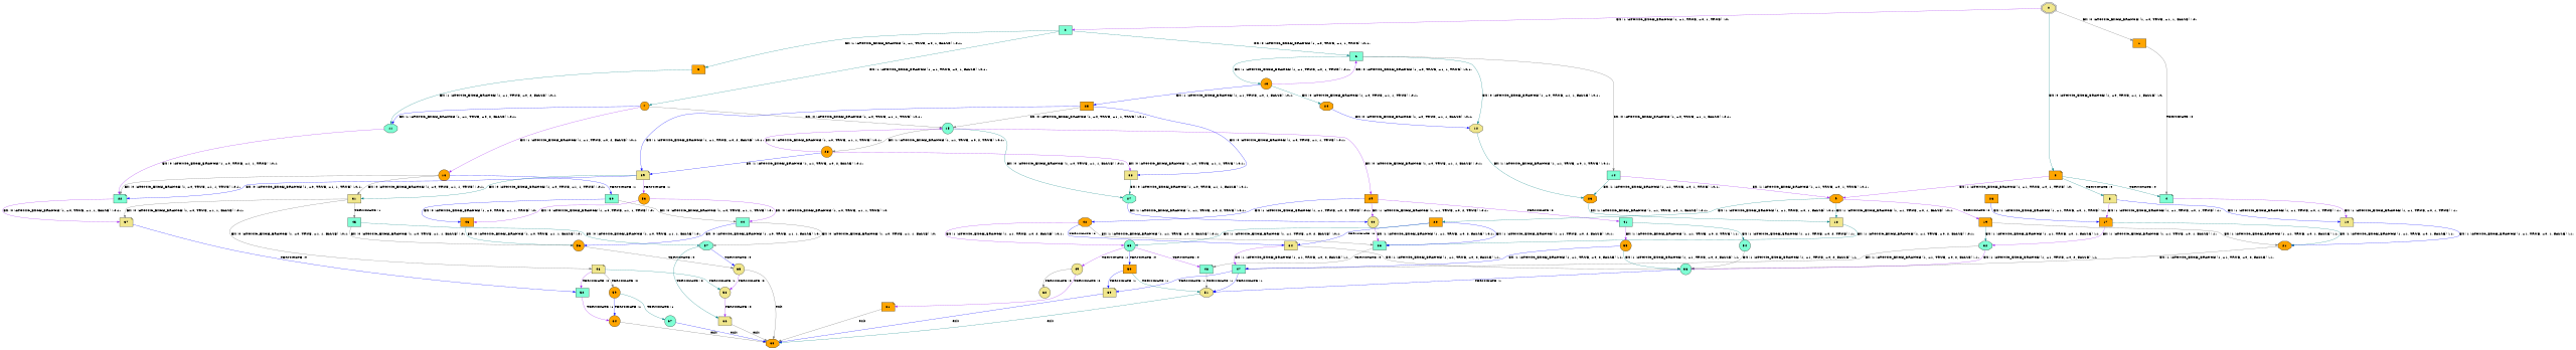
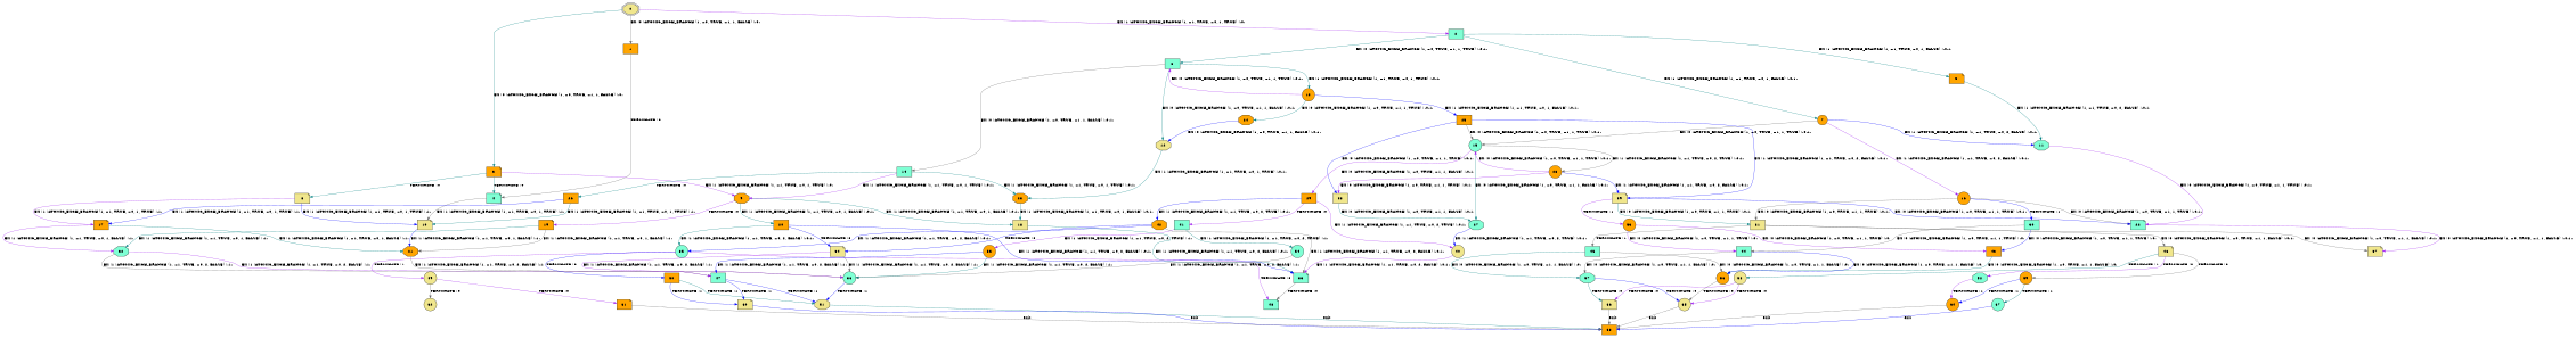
  digraph {
    node [fillcolor=orange shape=circle style=filled]
    edge [color=teal]
    0 [fillcolor=khaki peripheries=2 shape=octagon]
    1 [shape=box]
    2 [fillcolor=aquamarine shape=box]
    3 [shape=note]
    4 [fillcolor=aquamarine shape=note]
    5 [shape=note]
    6 [fillcolor=aquamarine shape=box]
    7
    8 [fillcolor=khaki shape=note]
    9 [shape=octagon]
    10 [fillcolor=khaki shape=note]
    11 [fillcolor=aquamarine shape=octagon]
    12 [fillcolor=khaki shape=octagon]
    13
    14 [fillcolor=aquamarine shape=box]
    15 [fillcolor=aquamarine]
    16
    17 [shape=note]
    18 [fillcolor=khaki shape=box]
    19 [shape=note]
    20 [shape=box]
    21 [shape=octagon]
    22 [fillcolor=aquamarine shape=note]
    23 [shape=octagon]
    24 [shape=octagon]
    25 [shape=box]
    26 [shape=box]
    27 [fillcolor=aquamarine shape=octagon]
    28
    29 [shape=box]
    30 [fillcolor=aquamarine shape=box]
    31 [fillcolor=khaki shape=box]
    32 [fillcolor=aquamarine shape=octagon]
    33 [fillcolor=aquamarine shape=note]
    34 [fillcolor=khaki shape=note]
    35 [fillcolor=aquamarine]
    36 [fillcolor=aquamarine]
    37 [fillcolor=khaki shape=note]
    38 [fillcolor=khaki shape=box]
    39 [fillcolor=khaki shape=note]
    40 [fillcolor=khaki]
    41 [fillcolor=aquamarine shape=box]
    42 [shape=octagon]
    43 [shape=box]
    44 [fillcolor=aquamarine shape=box]
    45 [fillcolor=aquamarine shape=box]
    46 [fillcolor=khaki shape=note]
    47 [fillcolor=aquamarine shape=box]
    48 [fillcolor=aquamarine shape=note]
    49 [fillcolor=khaki]
    50 [shape=box]
    51 [fillcolor=khaki shape=octagon]
-   52 [fillcolor=aquamarine shape=box]
+   52 [fillcolor=aquamarine shape=octagon]
    53
    54 [fillcolor=aquamarine]
    55
    56
    57 [fillcolor=aquamarine shape=octagon]
    58 [fillcolor=khaki]
    59
    60 [fillcolor=khaki shape=note]
    61 [shape=note]
    62 [fillcolor=khaki]
-   63 [shape=octagon]
+   63 [shape=box]
    64
    65 [fillcolor=khaki]
    66 [fillcolor=khaki shape=note]
    67 [fillcolor=aquamarine]
    0 -> 1 [color=gray40 label="EX !0 !ATOMIC_EXCH_BRANCH (1, +0, TRUE, +1, 1, FALSE) !:0:"]
    0 -> 2 [color=purple label="EX !1 !ATOMIC_EXCH_BRANCH (1, +1, TRUE, +0, 1, TRUE) !:0:"]
    0 -> 3 [label="EX !0 !ATOMIC_EXCH_BRANCH (1, +0, TRUE, +1, 1, FALSE) !:0:"]
    1 -> 4 [color=gray40 label="TERMINATE !0"]
    2 -> 5 [label="EX !1 !ATOMIC_EXCH_BRANCH (1, +1, TRUE, +0, 1, FALSE) !:0:1:"]
    2 -> 6 [label="EX !0 !ATOMIC_EXCH_BRANCH (1, +0, TRUE, +1, 1, TRUE) !:0:1:"]
    2 -> 7 [label="EX !1 !ATOMIC_EXCH_BRANCH (1, +1, TRUE, +0, 1, FALSE) !:0:1:"]
    3 -> 4 [label="TERMINATE !0"]
    3 -> 8 [label="TERMINATE !0"]
    3 -> 9 [color=purple label="EX !1 !ATOMIC_EXCH_BRANCH (1, +1, TRUE, +0, 1, TRUE) !:0:"]
-   4 -> 10 [color=purple label="EX !1 !ATOMIC_EXCH_BRANCH (1, +1, TRUE, +0, 1, TRUE) !:1:"]
+   4 -> 10 [color=gray40 label="EX !1 !ATOMIC_EXCH_BRANCH (1, +1, TRUE, +0, 1, TRUE) !:1:"]
    5 -> 11 [label="EX !1 !ATOMIC_EXCH_BRANCH (1, +1, TRUE, +0, 2, FALSE) !:0:1:"]
    6 -> 12 [label="EX !0 !ATOMIC_EXCH_BRANCH (1, +0, TRUE, +1, 1, FALSE) !:0:1:"]
    6 -> 13 [label="EX !1 !ATOMIC_EXCH_BRANCH (1, +1, TRUE, +0, 1, TRUE) !:0:1:"]
    6 -> 14 [color=gray40 label="EX !0 !ATOMIC_EXCH_BRANCH (1, +0, TRUE, +1, 1, FALSE) !:0:1:"]
    7 -> 11 [color=blue label="EX !1 !ATOMIC_EXCH_BRANCH (1, +1, TRUE, +0, 2, FALSE) !:0:1:"]
    7 -> 15 [color=gray40 label="EX !0 !ATOMIC_EXCH_BRANCH (1, +0, TRUE, +1, 1, TRUE) !:0:1:"]
    7 -> 16 [color=purple label="EX !1 !ATOMIC_EXCH_BRANCH (1, +1, TRUE, +0, 2, FALSE) !:0:1:"]
    8 -> 10 [color=blue label="EX !1 !ATOMIC_EXCH_BRANCH (1, +1, TRUE, +0, 1, TRUE) !:1:"]
    8 -> 17 [color=purple label="EX !1 !ATOMIC_EXCH_BRANCH (1, +1, TRUE, +0, 1, TRUE) !:1:"]
    9 -> 18 [label="EX !1 !ATOMIC_EXCH_BRANCH (1, +1, TRUE, +0, 1, FALSE) !:0:1:"]
    9 -> 19 [color=purple label="TERMINATE !0"]
    9 -> 20 [label="EX !1 !ATOMIC_EXCH_BRANCH (1, +1, TRUE, +0, 1, FALSE) !:0:1:"]
    10 -> 21 [color=blue label="EX !1 !ATOMIC_EXCH_BRANCH (1, +1, TRUE, +0, 1, FALSE) !:1:"]
    11 -> 22 [color=purple label="EX !0 !ATOMIC_EXCH_BRANCH (1, +0, TRUE, +1, 1, TRUE) !:0:1:"]
    12 -> 23 [label="EX !1 !ATOMIC_EXCH_BRANCH (1, +1, TRUE, +0, 1, TRUE) !:0:1:"]
    13 -> 6 [color=purple label="EX !0 !ATOMIC_EXCH_BRANCH (1, +0, TRUE, +1, 1, TRUE) !:0:1:"]
    13 -> 24 [label="EX !0 !ATOMIC_EXCH_BRANCH (1, +0, TRUE, +1, 1, TRUE) !:0:1:"]
    13 -> 25 [color=blue label="EX !1 !ATOMIC_EXCH_BRANCH (1, +1, TRUE, +0, 1, FALSE) !:0:1:"]
    14 -> 9 [color=purple label="EX !1 !ATOMIC_EXCH_BRANCH (1, +1, TRUE, +0, 1, TRUE) !:0:1:"]
    14 -> 23 [label="EX !1 !ATOMIC_EXCH_BRANCH (1, +1, TRUE, +0, 1, TRUE) !:0:1:"]
+   14 -> 26 [label="TERMINATE !0"]
    15 -> 27 [label="EX !0 !ATOMIC_EXCH_BRANCH (1, +0, TRUE, +1, 1, FALSE) !:0:1:"]
    15 -> 28 [color=gray40 label="EX !1 !ATOMIC_EXCH_BRANCH (1, +1, TRUE, +0, 2, TRUE) !:0:1:"]
    15 -> 29 [color=purple label="EX !0 !ATOMIC_EXCH_BRANCH (1, +0, TRUE, +1, 1, FALSE) !:0:1:"]
    16 -> 22 [color=gray40 label="EX !0 !ATOMIC_EXCH_BRANCH (1, +0, TRUE, +1, 1, TRUE) !:0:1:"]
    16 -> 30 [color=blue label="TERMINATE !1"]
    16 -> 31 [color=gray40 label="EX !0 !ATOMIC_EXCH_BRANCH (1, +0, TRUE, +1, 1, TRUE) !:0:1:"]
    17 -> 21 [label="EX !1 !ATOMIC_EXCH_BRANCH (1, +1, TRUE, +0, 1, FALSE) !:1:"]
    17 -> 32 [color=purple label="EX !1 !ATOMIC_EXCH_BRANCH (1, +1, TRUE, +0, 1, FALSE) !:1:"]
    18 -> 33 [label="EX !1 !ATOMIC_EXCH_BRANCH (1, +1, TRUE, +0, 2, FALSE) !:0:1:"]
    19 -> 21 [color=gray40 label="EX !1 !ATOMIC_EXCH_BRANCH (1, +1, TRUE, +0, 1, FALSE) !:1:"]
    19 -> 32 [label="EX !1 !ATOMIC_EXCH_BRANCH (1, +1, TRUE, +0, 1, FALSE) !:1:"]
    20 -> 33 [color=blue label="EX !1 !ATOMIC_EXCH_BRANCH (1, +1, TRUE, +0, 2, FALSE) !:0:1:"]
    20 -> 34 [color=blue label="TERMINATE !0"]
    20 -> 35 [label="EX !1 !ATOMIC_EXCH_BRANCH (1, +1, TRUE, +0, 2, FALSE) !:0:1:"]
    21 -> 36 [color=gray40 label="EX !1 !ATOMIC_EXCH_BRANCH (1, +1, TRUE, +0, 2, FALSE) !:1:"]
    22 -> 37 [color=purple label="EX !0 !ATOMIC_EXCH_BRANCH (1, +0, TRUE, +1, 1, FALSE) !:0:1:"]
    23 -> 18 [label="EX !1 !ATOMIC_EXCH_BRANCH (1, +1, TRUE, +0, 1, FALSE) !:0:1:"]
    24 -> 12 [color=blue label="EX !0 !ATOMIC_EXCH_BRANCH (1, +0, TRUE, +1, 1, FALSE) !:0:1:"]
    25 -> 15 [color=gray40 label="EX !0 !ATOMIC_EXCH_BRANCH (1, +0, TRUE, +1, 1, TRUE) !:0:1:"]
    25 -> 38 [color=blue label="EX !0 !ATOMIC_EXCH_BRANCH (1, +0, TRUE, +1, 1, TRUE) !:0:1:"]
    25 -> 39 [color=blue label="EX !1 !ATOMIC_EXCH_BRANCH (1, +1, TRUE, +0, 2, FALSE) !:0:1:"]
+   26 -> 10 [label="EX !1 !ATOMIC_EXCH_BRANCH (1, +1, TRUE, +0, 1, TRUE) !:1:"]
    26 -> 17 [color=blue label="EX !1 !ATOMIC_EXCH_BRANCH (1, +1, TRUE, +0, 1, TRUE) !:1:"]
    27 -> 40 [color=blue label="EX !1 !ATOMIC_EXCH_BRANCH (1, +1, TRUE, +0, 2, TRUE) !:0:1:"]
    28 -> 15 [color=purple label="EX !0 !ATOMIC_EXCH_BRANCH (1, +0, TRUE, +1, 1, TRUE) !:0:1:"]
    28 -> 38 [color=purple label="EX !0 !ATOMIC_EXCH_BRANCH (1, +0, TRUE, +1, 1, TRUE) !:0:1:"]
    28 -> 39 [color=blue label="EX !1 !ATOMIC_EXCH_BRANCH (1, +1, TRUE, +0, 2, FALSE) !:0:1:"]
    29 -> 40 [color=purple label="EX !1 !ATOMIC_EXCH_BRANCH (1, +1, TRUE, +0, 2, TRUE) !:0:1:"]
    29 -> 41 [color=purple label="TERMINATE !0"]
    29 -> 42 [color=blue label="EX !1 !ATOMIC_EXCH_BRANCH (1, +1, TRUE, +0, 2, TRUE) !:0:1:"]
    30 -> 43 [color=blue label="EX !0 !ATOMIC_EXCH_BRANCH (1, +0, TRUE, +1, 1, TRUE) !:0:"]
    30 -> 44 [color=gray40 label="EX !0 !ATOMIC_EXCH_BRANCH (1, +0, TRUE, +1, 1, TRUE) !:0:"]
    31 -> 37 [color=gray40 label="EX !0 !ATOMIC_EXCH_BRANCH (1, +0, TRUE, +1, 1, FALSE) !:0:1:"]
    31 -> 45 [color=gray40 label="TERMINATE !1"]
    31 -> 46 [color=gray40 label="EX !0 !ATOMIC_EXCH_BRANCH (1, +0, TRUE, +1, 1, FALSE) !:0:1:"]
    32 -> 36 [color=purple label="EX !1 !ATOMIC_EXCH_BRANCH (1, +1, TRUE, +0, 2, FALSE) !:1:"]
    32 -> 47 [color=gray40 label="EX !1 !ATOMIC_EXCH_BRANCH (1, +1, TRUE, +0, 2, FALSE) !:1:"]
    33 -> 48 [color=gray40 label="TERMINATE !0"]
    34 -> 36 [color=gray40 label="EX !1 !ATOMIC_EXCH_BRANCH (1, +1, TRUE, +0, 2, FALSE) !:1:"]
    34 -> 47 [color=purple label="EX !1 !ATOMIC_EXCH_BRANCH (1, +1, TRUE, +0, 2, FALSE) !:1:"]
    35 -> 48 [color=purple label="TERMINATE !0"]
    35 -> 49 [color=purple label="TERMINATE !1"]
    35 -> 50 [color=blue label="TERMINATE !0"]
    36 -> 51 [color=blue label="TERMINATE !1"]
-   37 -> 52 [color=blue label="TERMINATE !0"]
    38 -> 27 [label="EX !0 !ATOMIC_EXCH_BRANCH (1, +0, TRUE, +1, 1, FALSE) !:0:1:"]
    39 -> 22 [color=blue label="EX !0 !ATOMIC_EXCH_BRANCH (1, +0, TRUE, +1, 1, TRUE) !:0:1:"]
    39 -> 31 [label="EX !0 !ATOMIC_EXCH_BRANCH (1, +0, TRUE, +1, 1, TRUE) !:0:1:"]
    39 -> 53 [color=purple label="TERMINATE !1"]
    40 -> 33 [color=purple label="EX !1 !ATOMIC_EXCH_BRANCH (1, +1, TRUE, +0, 2, FALSE) !:0:1:"]
    41 -> 54 [label="EX !1 !ATOMIC_EXCH_BRANCH (1, +1, TRUE, +0, 2, TRUE) !:1:"]
    41 -> 55 [color=purple label="EX !1 !ATOMIC_EXCH_BRANCH (1, +1, TRUE, +0, 2, TRUE) !:1:"]
    42 -> 33 [color=gray40 label="EX !1 !ATOMIC_EXCH_BRANCH (1, +1, TRUE, +0, 2, FALSE) !:0:1:"]
    42 -> 34 [color=blue label="TERMINATE !0"]
-   42 -> 35 [color=purple label="EX !1 !ATOMIC_EXCH_BRANCH (1, +1, TRUE, +0, 2, FALSE) !:0:1:"]
+   42 -> 35 [color=blue label="EX !1 !ATOMIC_EXCH_BRANCH (1, +1, TRUE, +0, 2, FALSE) !:0:1:"]
    43 -> 56 [label="EX !0 !ATOMIC_EXCH_BRANCH (1, +0, TRUE, +1, 1, FALSE) !:0:"]
    44 -> 56 [color=blue label="EX !0 !ATOMIC_EXCH_BRANCH (1, +0, TRUE, +1, 1, FALSE) !:0:"]
    44 -> 57 [color=gray40 label="EX !0 !ATOMIC_EXCH_BRANCH (1, +0, TRUE, +1, 1, FALSE) !:0:"]
    45 -> 56 [color=gray40 label="EX !0 !ATOMIC_EXCH_BRANCH (1, +0, TRUE, +1, 1, FALSE) !:0:"]
    45 -> 57 [label="EX !0 !ATOMIC_EXCH_BRANCH (1, +0, TRUE, +1, 1, FALSE) !:0:"]
    46 -> 52 [color=purple label="TERMINATE !0"]
    46 -> 58 [label="TERMINATE !1"]
    46 -> 59 [color=gray40 label="TERMINATE !0"]
    47 -> 51 [color=blue label="TERMINATE !1"]
    47 -> 60 [color=blue label="TERMINATE !1"]
-   48 -> 51 [color=gray40 label="TERMINATE !1"]
    49 -> 61 [color=purple label="TERMINATE !0"]
    49 -> 62 [color=gray40 label="TERMINATE !0"]
    50 -> 51 [label="TERMINATE !1"]
    50 -> 60 [color=blue label="TERMINATE !1"]
    51 -> 63 [label=exit]
    52 -> 64 [color=purple label="TERMINATE !1"]
    53 -> 43 [color=purple label="EX !0 !ATOMIC_EXCH_BRANCH (1, +0, TRUE, +1, 1, TRUE) !:0:"]
    53 -> 44 [color=purple label="EX !0 !ATOMIC_EXCH_BRANCH (1, +0, TRUE, +1, 1, TRUE) !:0:"]
    54 -> 36 [color=gray40 label="EX !1 !ATOMIC_EXCH_BRANCH (1, +1, TRUE, +0, 2, FALSE) !:1:"]
    55 -> 36 [label="EX !1 !ATOMIC_EXCH_BRANCH (1, +1, TRUE, +0, 2, FALSE) !:1:"]
    55 -> 47 [color=blue label="EX !1 !ATOMIC_EXCH_BRANCH (1, +1, TRUE, +0, 2, FALSE) !:1:"]
    56 -> 65 [color=gray40 label="TERMINATE !0"]
    57 -> 65 [color=blue label="TERMINATE !0"]
    57 -> 66 [label="TERMINATE !0"]
-   65 -> 58 [color=purple label="TERMINATE !0"]
+   58 -> 65 [color=purple label="TERMINATE !0"]
    58 -> 66 [color=purple label="TERMINATE !0"]
    59 -> 64 [color=blue label="TERMINATE !1"]
    59 -> 67 [label="TERMINATE !1"]
    60 -> 63 [color=blue label=exit]
    61 -> 63 [color=gray40 label=exit]
    64 -> 63 [color=gray40 label=exit]
    65 -> 63 [color=gray40 label=exit]
    66 -> 63 [color=gray40 label=exit]
    67 -> 63 [color=blue label=exit]
  }
